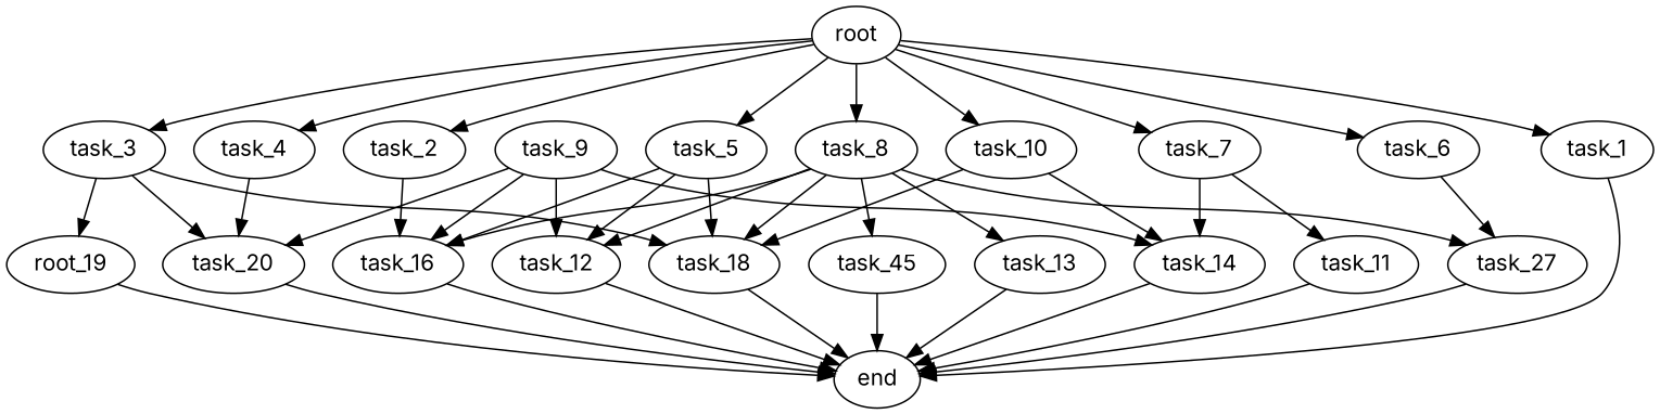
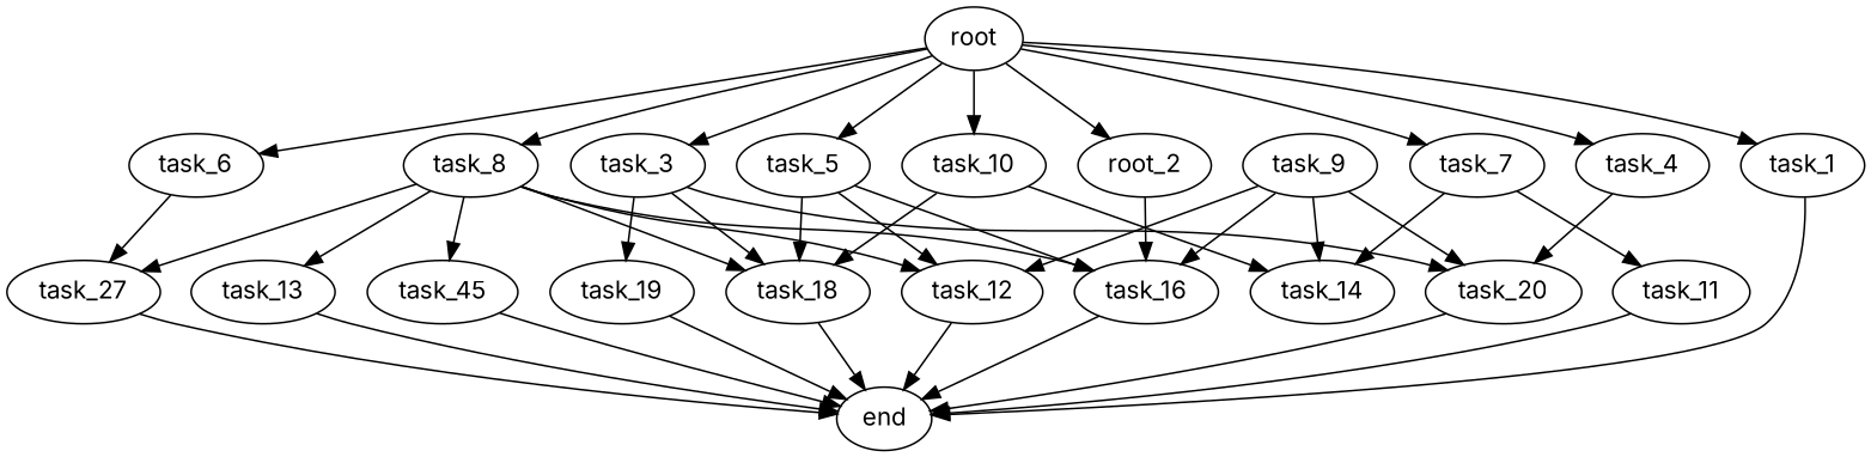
  digraph {
    fontname=Inter
    node [fontname=Inter]
    edge [fontname=Inter]
    root
    task_1
-   task_2
+   task_2 [label=root_2]
    task_3
    task_4
    task_5
    task_6
    task_7
    task_8
    task_10
    end
    task_16
    task_18
-   task_19 [label=root_19]
+   task_19
    task_20
    task_12
    n17 [label=task_27]
    task_11
    task_14
    task_13
    n21 [label=task_45]
    task_9
    root -> task_1
    root -> task_2
    root -> task_3
    root -> task_4
    root -> task_5
    root -> task_6
    root -> task_7
    root -> task_8
    root -> task_10
    task_1 -> end
    task_2 -> task_16
    task_3 -> task_18
    task_3 -> task_19
    task_3 -> task_20
    task_4 -> task_20
    task_5 -> task_16
    task_5 -> task_18
    task_5 -> task_12
    task_6 -> n17
    task_7 -> task_11
    task_7 -> task_14
    task_8 -> task_16
    task_8 -> task_18
    task_8 -> task_12
    task_8 -> n17
    task_8 -> task_13
    task_8 -> n21
    task_10 -> task_18
    task_10 -> task_14
    task_16 -> end
    task_18 -> end
    task_19 -> end
    task_20 -> end
    task_12 -> end
    n17 -> end
    task_11 -> end
-   task_14 -> end
    task_13 -> end
    n21 -> end
    task_9 -> task_16
    task_9 -> task_20
    task_9 -> task_12
    task_9 -> task_14
  }
